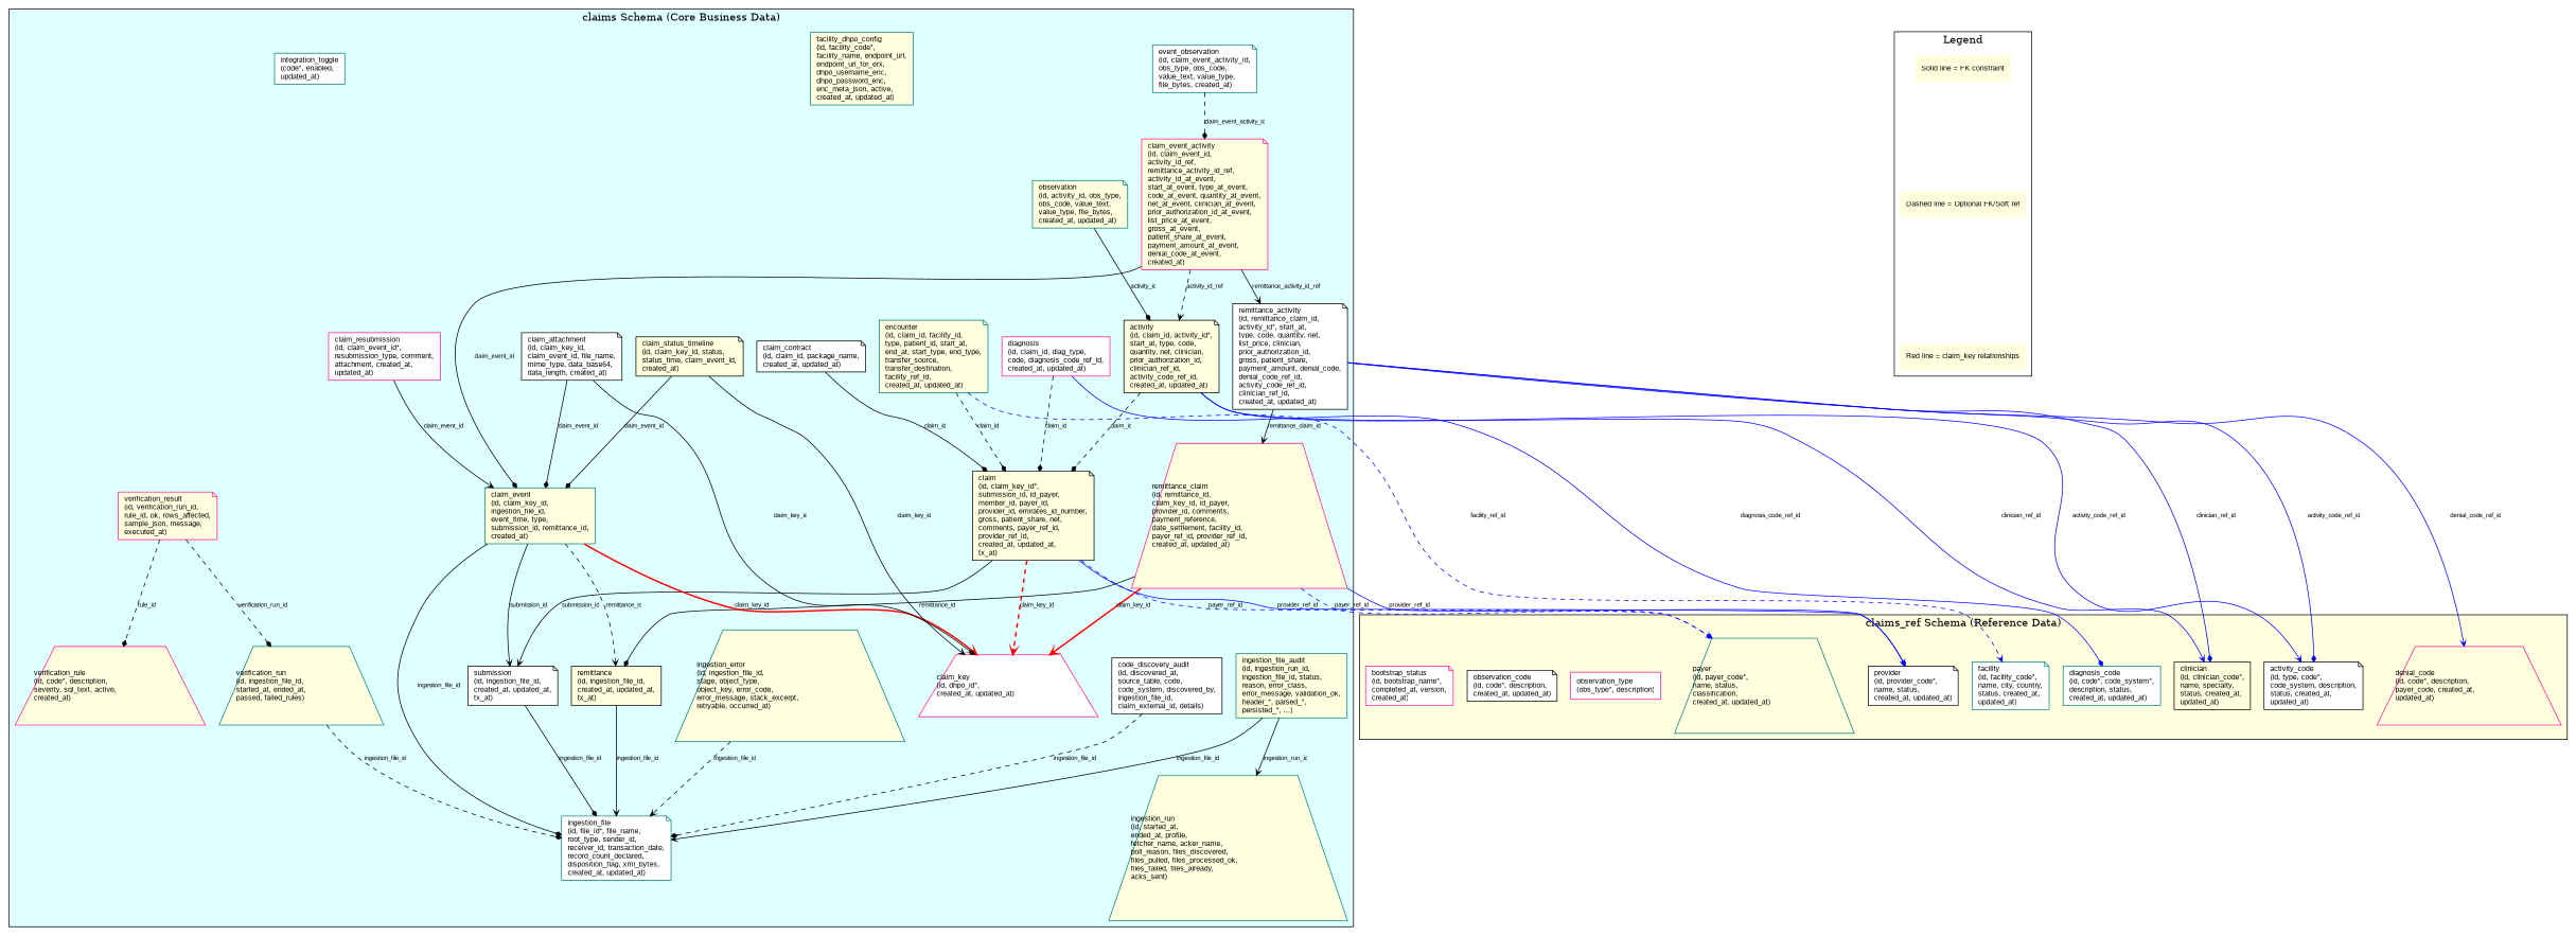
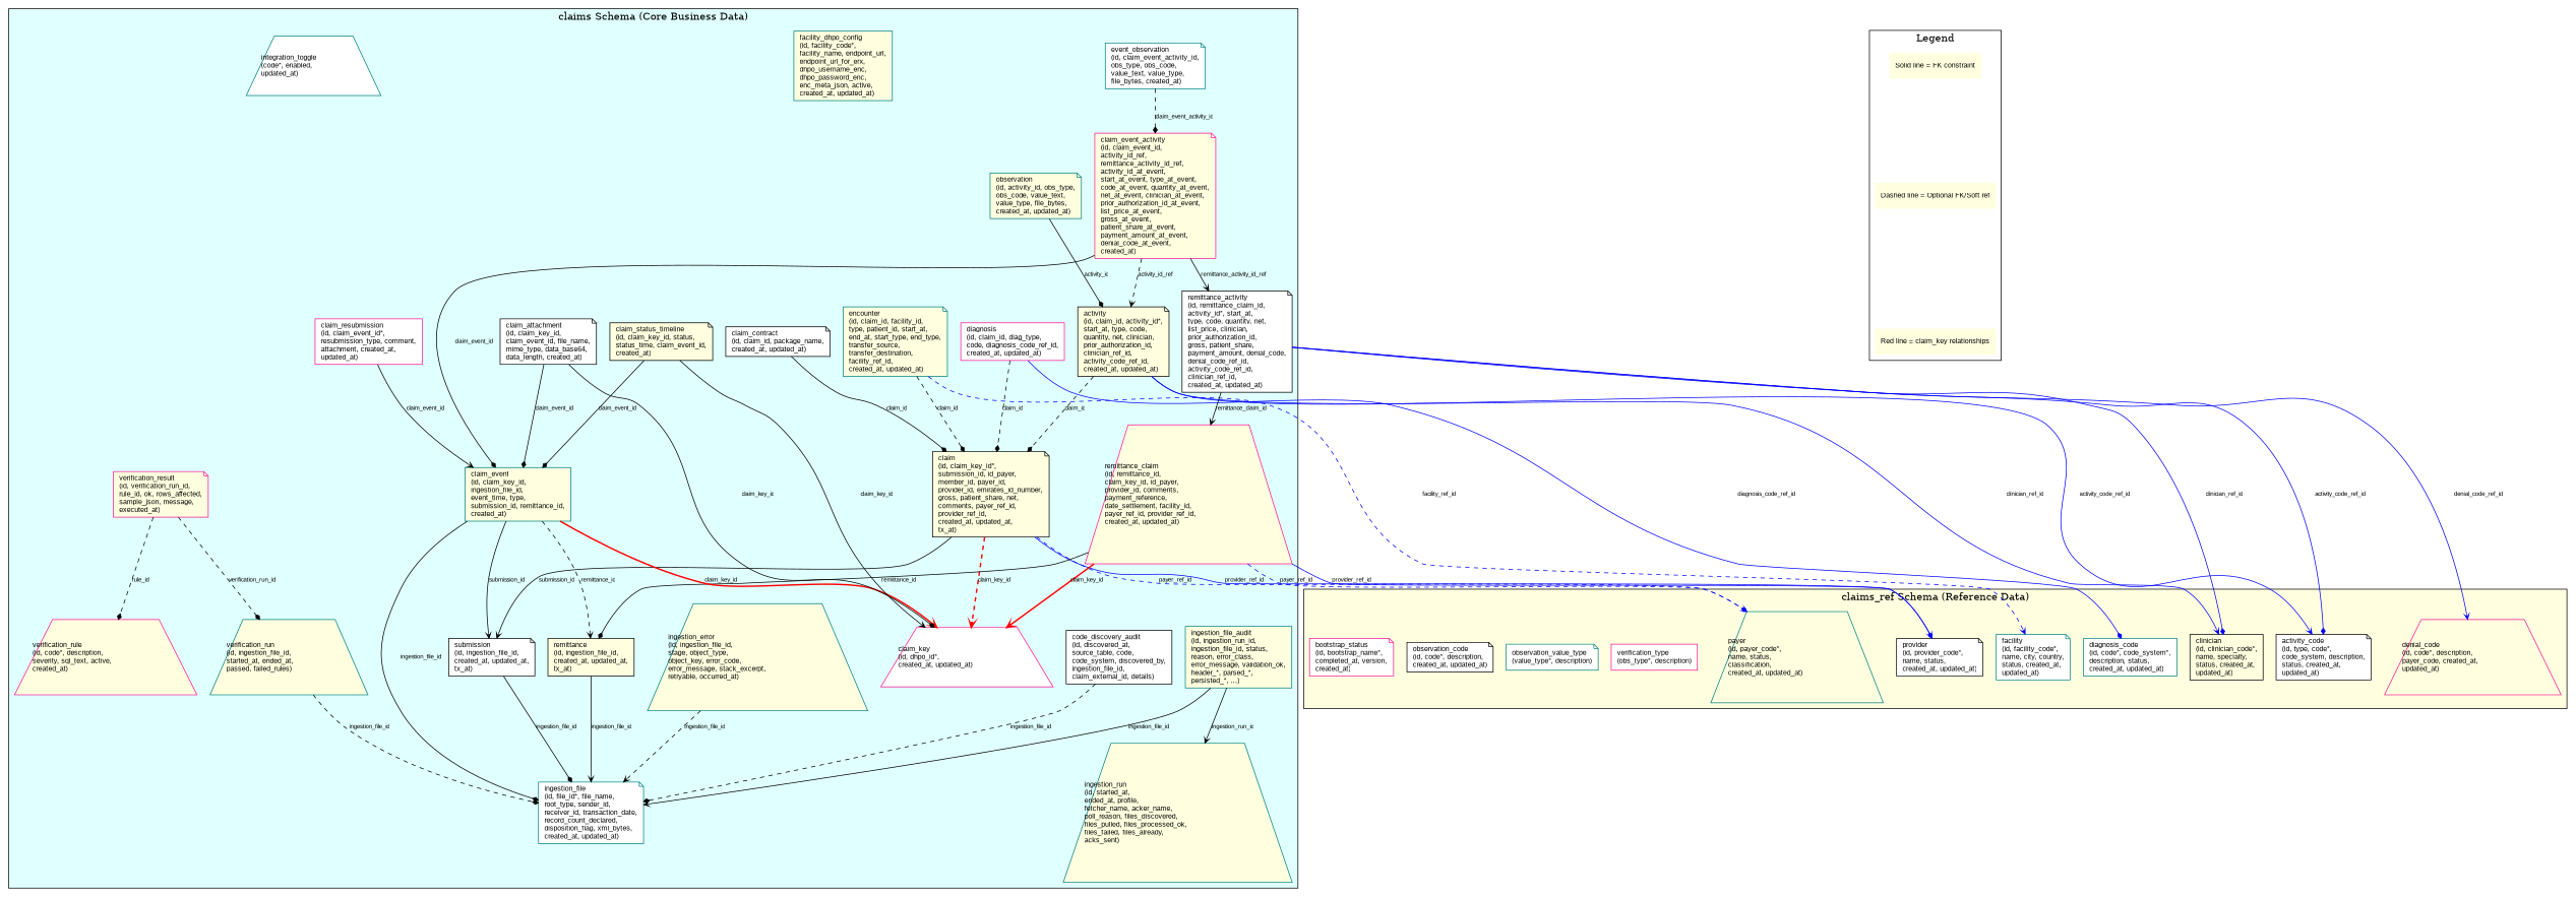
  digraph {
    rankdir=TB
    node [color=teal fillcolor=lightyellow fontname=Arial fontsize=10 shape=note style=filled]
    edge [arrowhead=diamond arrowsize=0.7 fontname=Arial fontsize=8 style=solid]
    n1 [fillcolor=white label="facility\l(id, facility_code*,\lname, city, country,\lstatus, created_at,\lupdated_at)\l"]
    n2 [label="payer\l(id, payer_code*,\lname, status,\lclassification,\lcreated_at, updated_at)\l" shape=trapezium]
    n3 [color=black fillcolor=white label="provider\l(id, provider_code*,\lname, status,\lcreated_at, updated_at)\l"]
    n4 [color=black label="clinician\l(id, clinician_code*,\lname, specialty,\lstatus, created_at,\lupdated_at)\l" shape=box]
    n5 [color=black fillcolor=white label="activity_code\l(id, type, code*,\lcode_system, description,\lstatus, created_at,\lupdated_at)\l"]
    n6 [fillcolor=white label="diagnosis_code\l(id, code*, code_system*,\ldescription, status,\lcreated_at, updated_at)\l" shape=box]
    n7 [color=deeppink label="denial_code\l(id, code*, description,\lpayer_code, created_at,\lupdated_at)\l" shape=trapezium]
-   n8 [color=deeppink fillcolor=white label="observation_type\l(obs_type*, description)\l" shape=box]
+   n8 [color=deeppink fillcolor=white label="verification_type\l(obs_type*, description)\l" shape=box]
+   n9 [fillcolor=white label="observation_value_type\l(value_type*, description)\l"]
    n10 [color=black fillcolor=white label="observation_code\l(id, code*, description,\lcreated_at, updated_at)\l"]
    n11 [color=deeppink fillcolor=white label="bootstrap_status\l(id, bootstrap_name*,\lcompleted_at, version,\lcreated_at)\l"]
    n12 [label="ingestion_run\l(id, started_at,\lended_at, profile,\lfetcher_name, acker_name,\lpoll_reason, files_discovered,\lfiles_pulled, files_processed_ok,\lfiles_failed, files_already,\lacks_sent)\l" shape=trapezium]
    n13 [fillcolor=white label="ingestion_file\l(id, file_id*, file_name,\lroot_type, sender_id,\lreceiver_id, transaction_date,\lrecord_count_declared,\ldisposition_flag, xml_bytes,\lcreated_at, updated_at)\l"]
    n14 [label="ingestion_error\l(id, ingestion_file_id,\lstage, object_type,\lobject_key, error_code,\lerror_message, stack_excerpt,\lretryable, occurred_at)\l" shape=trapezium]
    n15 [label="ingestion_file_audit\l(id, ingestion_run_id,\lingestion_file_id, status,\lreason, error_class,\lerror_message, validation_ok,\lheader_*, parsed_*,\lpersisted_*, ...)\l" shape=box]
    n16 [color=deeppink fillcolor=white label="claim_key\l(id, dhpo_id*,\lcreated_at, updated_at)\l" shape=trapezium]
    n17 [color=black fillcolor=white label="submission\l(id, ingestion_file_id,\lcreated_at, updated_at,\ltx_at)\l"]
    n18 [color=black label="claim\l(id, claim_key_id*,\lsubmission_id, id_payer,\lmember_id, payer_id,\lprovider_id, emirates_id_number,\lgross, patient_share, net,\lcomments, payer_ref_id,\lprovider_ref_id,\lcreated_at, updated_at,\ltx_at)\l"]
    n19 [label="encounter\l(id, claim_id, facility_id,\ltype, patient_id, start_at,\lend_at, start_type, end_type,\ltransfer_source,\ltransfer_destination,\lfacility_ref_id,\lcreated_at, updated_at)\l"]
    n20 [color=deeppink fillcolor=white label="diagnosis\l(id, claim_id, diag_type,\lcode, diagnosis_code_ref_id,\lcreated_at, updated_at)\l" shape=box]
    n21 [color=black label="activity\l(id, claim_id, activity_id*,\lstart_at, type, code,\lquantity, net, clinician,\lprior_authorization_id,\lclinician_ref_id,\lactivity_code_ref_id,\lcreated_at, updated_at)\l"]
    n22 [label="observation\l(id, activity_id, obs_type,\lobs_code, value_text,\lvalue_type, file_bytes,\lcreated_at, updated_at)\l"]
    n23 [color=black label="remittance\l(id, ingestion_file_id,\lcreated_at, updated_at,\ltx_at)\l" shape=box]
    n24 [color=deeppink label="remittance_claim\l(id, remittance_id,\lclaim_key_id, id_payer,\lprovider_id, comments,\lpayment_reference,\ldate_settlement, facility_id,\lpayer_ref_id, provider_ref_id,\lcreated_at, updated_at)\l" shape=trapezium]
    n25 [color=black fillcolor=white label="remittance_activity\l(id, remittance_claim_id,\lactivity_id*, start_at,\ltype, code, quantity, net,\llist_price, clinician,\lprior_authorization_id,\lgross, patient_share,\lpayment_amount, denial_code,\ldenial_code_ref_id,\lactivity_code_ref_id,\lclinician_ref_id,\lcreated_at, updated_at)\l"]
    n26 [label="claim_event\l(id, claim_key_id,\lingestion_file_id,\levent_time, type,\lsubmission_id, remittance_id,\lcreated_at)\l" shape=box]
    n27 [color=deeppink label="claim_event_activity\l(id, claim_event_id,\lactivity_id_ref,\lremittance_activity_id_ref,\lactivity_id_at_event,\lstart_at_event, type_at_event,\lcode_at_event, quantity_at_event,\lnet_at_event, clinician_at_event,\lprior_authorization_id_at_event,\llist_price_at_event,\lgross_at_event,\lpatient_share_at_event,\lpayment_amount_at_event,\ldenial_code_at_event,\lcreated_at)\l"]
    n28 [fillcolor=white label="event_observation\l(id, claim_event_activity_id,\lobs_type, obs_code,\lvalue_text, value_type,\lfile_bytes, created_at)\l"]
    n29 [color=black label="claim_status_timeline\l(id, claim_key_id, status,\lstatus_time, claim_event_id,\lcreated_at)\l"]
    n30 [color=deeppink fillcolor=white label="claim_resubmission\l(id, claim_event_id*,\lresubmission_type, comment,\lattachment, created_at,\lupdated_at)\l" shape=box]
    n31 [color=black fillcolor=white label="claim_contract\l(id, claim_id, package_name,\lcreated_at, updated_at)\l"]
    n32 [color=black fillcolor=white label="claim_attachment\l(id, claim_key_id,\lclaim_event_id, file_name,\lmime_type, data_base64,\ldata_length, created_at)\l"]
    n33 [color=black fillcolor=white label="code_discovery_audit\l(id, discovered_at,\lsource_table, code,\lcode_system, discovered_by,\lingestion_file_id,\lclaim_external_id, details)\l" shape=box]
    n34 [label="facility_dhpo_config\l(id, facility_code*,\lfacility_name, endpoint_url,\lendpoint_url_for_erx,\ldhpo_username_enc,\ldhpo_password_enc,\lenc_meta_json, active,\lcreated_at, updated_at)\l" shape=box]
-   n35 [fillcolor=white label="integration_toggle\l(code*, enabled,\lupdated_at)\l" shape=box]
+   n35 [fillcolor=white label="integration_toggle\l(code*, enabled,\lupdated_at)\l" shape=trapezium]
    n36 [color=deeppink label="verification_rule\l(id, code*, description,\lseverity, sql_text, active,\lcreated_at)\l" shape=trapezium]
    n37 [label="verification_run\l(id, ingestion_file_id,\lstarted_at, ended_at,\lpassed, failed_rules)\l" shape=trapezium]
    n38 [color=deeppink label="verification_result\l(id, verification_run_id,\lrule_id, ok, rows_affected,\lsample_json, message,\lexecuted_at)\l"]
    n39 [color=black label="Solid line = FK constraint" shape=plaintext]
    n40 [label="Dashed line = Optional FK/Soft ref" shape=plaintext]
    n41 [color=deeppink label="Red line = claim_key relationships" shape=plaintext]
    subgraph cluster_1 {
      fillcolor=lightyellow
      label="claims_ref Schema (Reference Data)"
      style=filled
      n1
      n2
      n3
      n4
      n5
      n6
      n7
      n8
+     n9
      n10
      n11
    }
    subgraph cluster_2 {
      fillcolor=lightcyan
      label="claims Schema (Core Business Data)"
      style=filled
      n12
      n13
      n14
      n15
      n16
      n17
      n18
      n19
      n20
      n21
      n22
      n23
      n24
      n25
      n26
      n27
      n28
      n29
      n30
      n31
      n32
      n33
      n34
      n35
      n36
      n37
      n38
    }
    subgraph cluster_3 {
      fillcolor=white
      label=Legend
      style=filled
      n39
      n40
      n41
    }
    n14 -> n13 [arrowhead=vee label=ingestion_file_id style=dashed]
    n15 -> n12 [arrowhead=vee label=ingestion_run_id]
    n15 -> n13 [arrowhead=vee label=ingestion_file_id]
    n17 -> n13 [label=ingestion_file_id]
    n18 -> n2 [arrowhead=vee color=blue label=payer_ref_id style=dashed]
    n18 -> n3 [arrowhead=vee color=blue label=provider_ref_id]
    n18 -> n16 [arrowhead=vee color=red label=claim_key_id penwidth=2 style=dashed]
    n18 -> n17 [arrowhead=vee label=submission_id]
    n19 -> n1 [arrowhead=vee color=blue label=facility_ref_id style=dashed]
    n19 -> n18 [label=claim_id style=dashed]
    n20 -> n6 [color=blue label=diagnosis_code_ref_id]
    n20 -> n18 [label=claim_id style=dashed]
    n21 -> n4 [arrowhead=vee color=blue label=clinician_ref_id]
    n21 -> n5 [arrowhead=vee color=blue label=activity_code_ref_id]
    n21 -> n18 [label=claim_id style=dashed]
    n22 -> n21 [label=activity_id]
    n23 -> n13 [arrowhead=vee label=ingestion_file_id]
    n24 -> n2 [color=blue label=payer_ref_id style=dashed]
    n24 -> n3 [color=blue label=provider_ref_id]
    n24 -> n16 [arrowhead=vee color=red label=claim_key_id penwidth=2]
    n24 -> n23 [label=remittance_id]
    n25 -> n4 [color=blue label=clinician_ref_id]
    n25 -> n5 [color=blue label=activity_code_ref_id]
    n25 -> n7 [arrowhead=vee color=blue label=denial_code_ref_id]
    n25 -> n24 [arrowhead=vee label=remittance_claim_id]
    n26 -> n13 [label=ingestion_file_id]
    n26 -> n16 [arrowhead=vee color=red label=claim_key_id penwidth=2]
    n26 -> n17 [arrowhead=vee label=submission_id]
    n26 -> n23 [arrowhead=vee label=remittance_id style=dashed]
    n27 -> n21 [arrowhead=vee label=activity_id_ref style=dashed]
    n27 -> n25 [arrowhead=vee label=remittance_activity_id_ref]
    n27 -> n26 [label=claim_event_id]
    n28 -> n27 [label=claim_event_activity_id style=dashed]
    n29 -> n16 [arrowhead=vee label=claim_key_id]
    n29 -> n26 [label=claim_event_id]
    n30 -> n26 [arrowhead=vee label=claim_event_id]
    n31 -> n18 [label=claim_id]
    n32 -> n16 [label=claim_key_id]
    n32 -> n26 [label=claim_event_id]
    n33 -> n13 [label=ingestion_file_id style=dashed]
    n37 -> n13 [label=ingestion_file_id style=dashed]
    n38 -> n36 [label=rule_id style=dashed]
    n38 -> n37 [label=verification_run_id style=dashed]
    n39 -> n40 [style=invis arrowhead=""]
    n40 -> n41 [style=invis arrowhead=""]
  }
